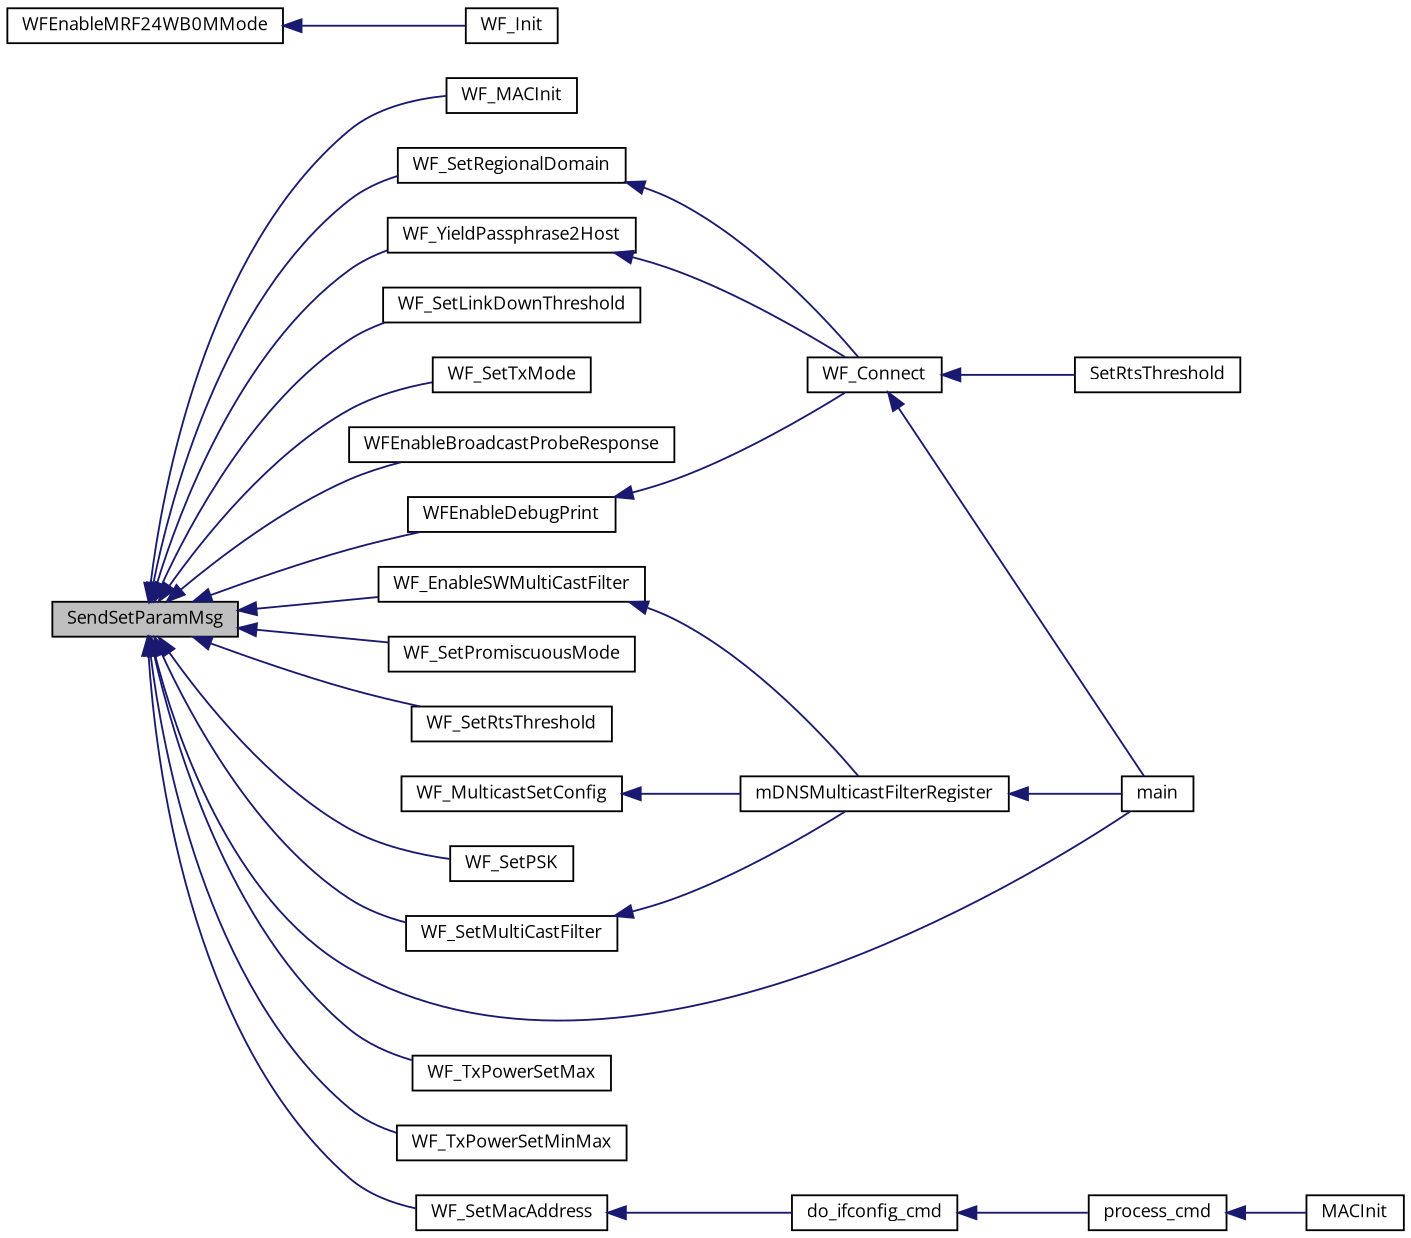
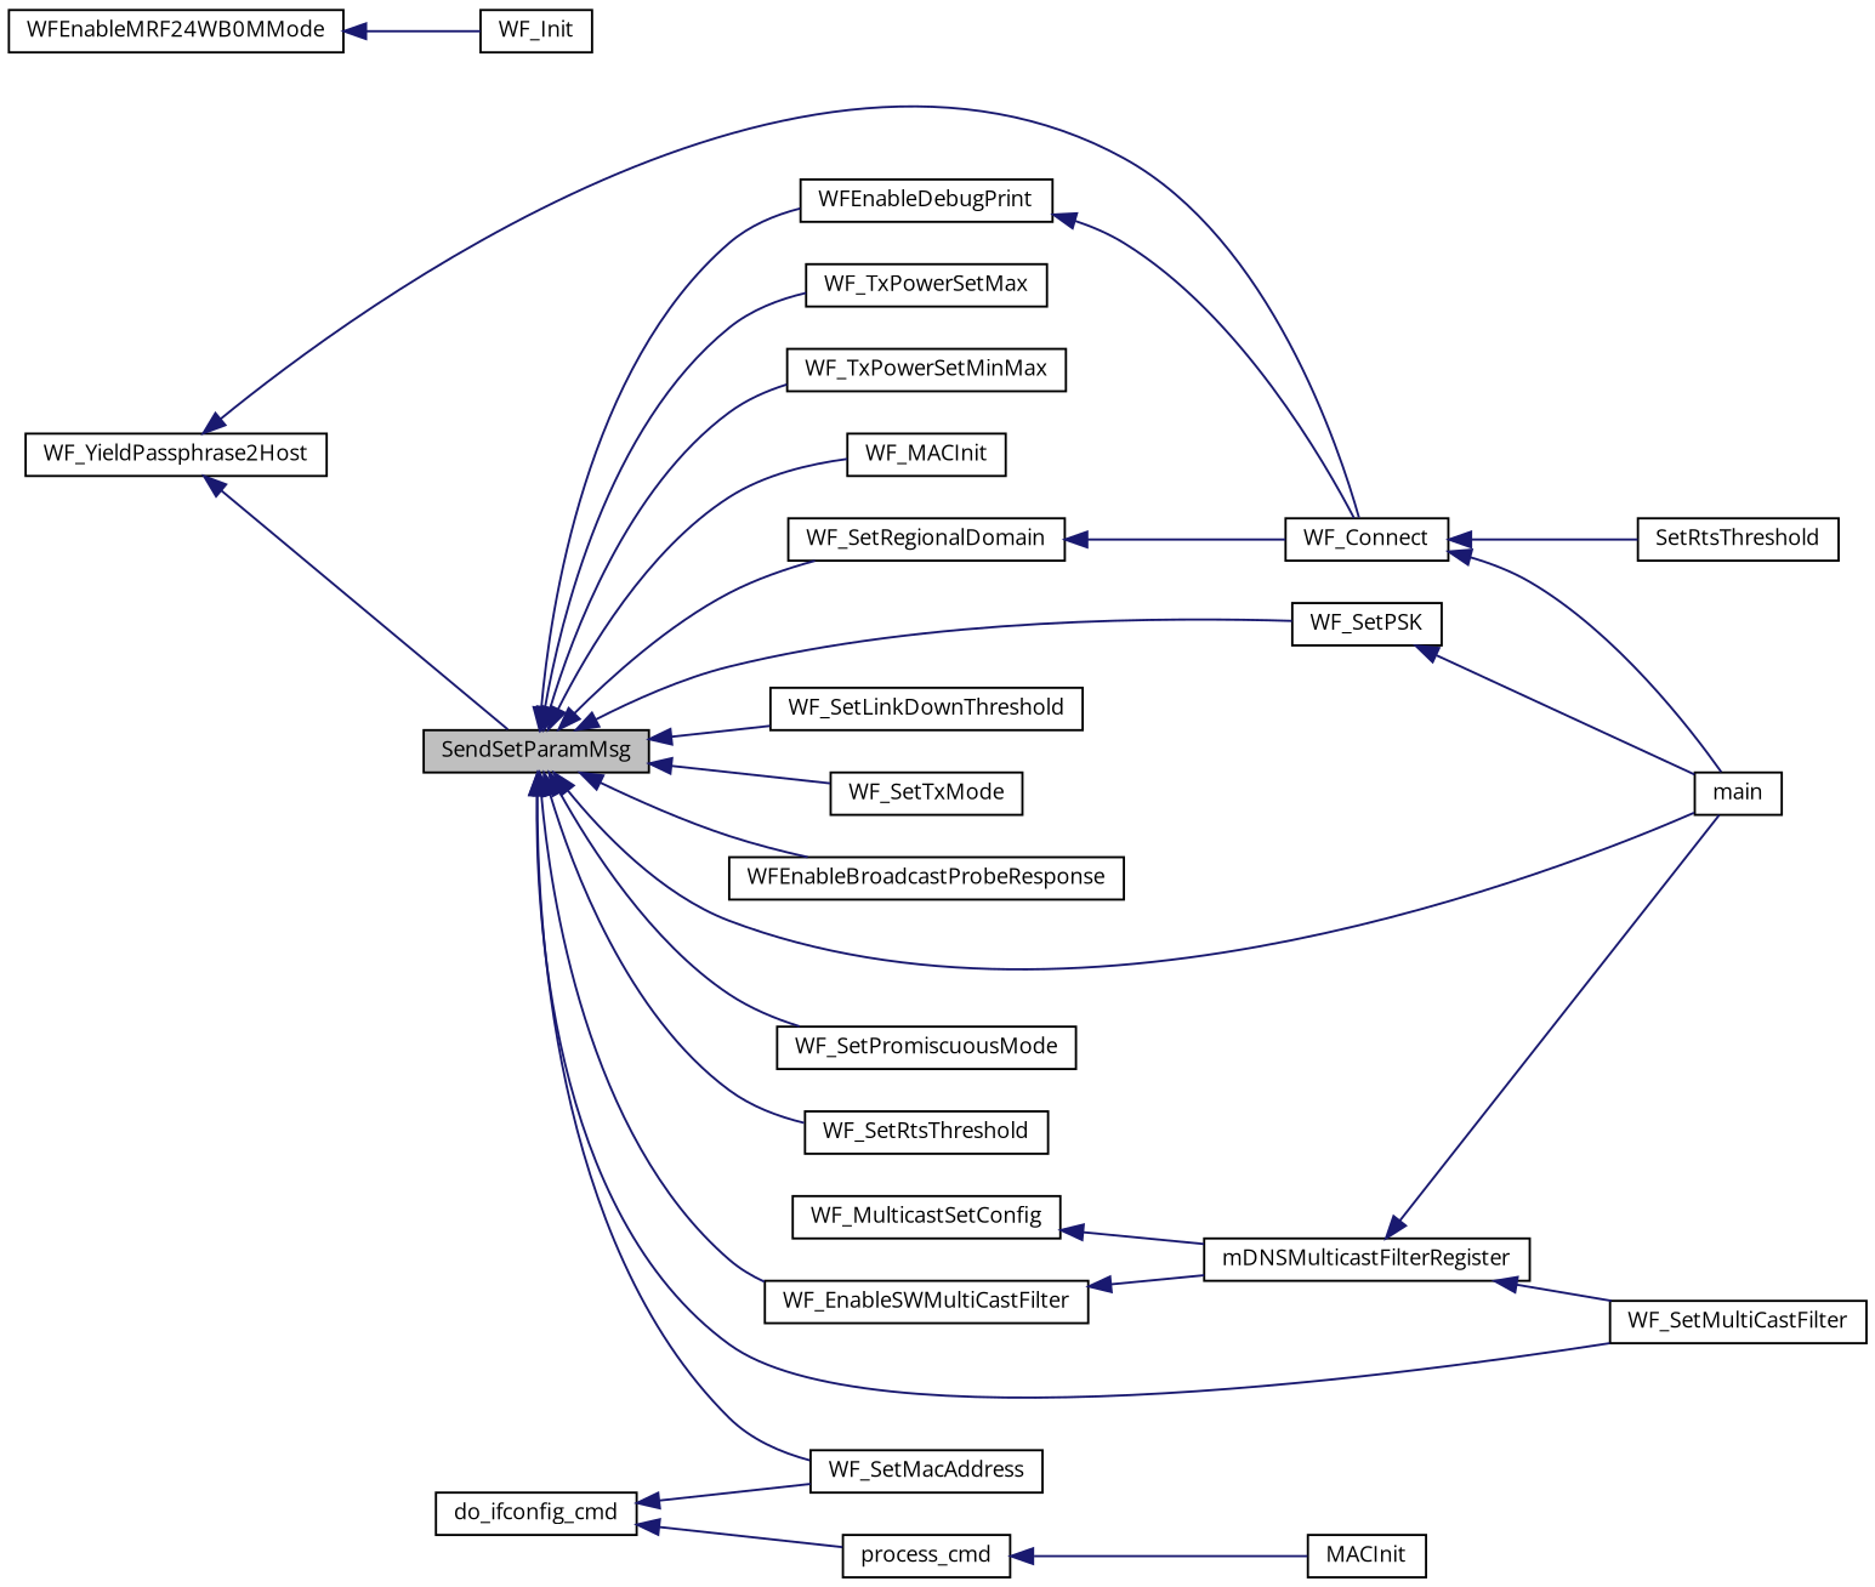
  digraph {
    fontname="Open Sans"
    rankdir=LR
    node [color=black fillcolor=white fontname="Open Sans" fontsize=10 shape=record style=filled]
    edge [color=midnightblue dir=back fontname="Open Sans" fontsize=10 labelfontname=Helvetica labelfontsize=10 style=solid]
    n1 [fillcolor=grey75 fontcolor=black height=0.2 label=SendSetParamMsg width=0.4]
    n2 [height=0.2 label=WFEnableDebugPrint width=0.4]
    n3 [height=0.2 label=main width=0.4]
    n4 [height=0.2 label=WF_SetLinkDownThreshold width=0.4]
    n5 [height=0.2 label=WF_SetTxMode width=0.4]
    n6 [height=0.2 label=WFEnableBroadcastProbeResponse width=0.4]
    n7 [height=0.2 label=WF_SetMacAddress width=0.4]
    n8 [height=0.2 label=WF_SetRegionalDomain width=0.4]
    n9 [height=0.2 label=WF_SetPromiscuousMode width=0.4]
    n10 [height=0.2 label=WF_SetRtsThreshold width=0.4]
    n11 [height=0.2 label=WF_YieldPassphrase2Host width=0.4]
    n12 [height=0.2 label=WF_SetPSK width=0.4]
    n13 [height=0.2 label=WF_SetMultiCastFilter width=0.4]
    n14 [height=0.2 label=WF_EnableSWMultiCastFilter width=0.4]
    n15 [height=0.2 label=WF_TxPowerSetMax width=0.4]
    n16 [height=0.2 label=WF_TxPowerSetMinMax width=0.4]
    n17 [height=0.2 label=WF_MACInit width=0.4]
    n18 [height=0.2 label=WFEnableMRF24WB0MMode width=0.4]
    n19 [height=0.2 label=WF_Init width=0.4]
    n20 [height=0.2 label=WF_Connect width=0.4]
    n21 [height=0.2 label=do_ifconfig_cmd width=0.4]
    n22 [height=0.2 label=WF_MulticastSetConfig width=0.4]
    n23 [height=0.2 label=mDNSMulticastFilterRegister width=0.4]
    n24 [height=0.2 label=MACInit width=0.4]
    n25 [height=0.2 label=SetRtsThreshold width=0.4]
    n26 [height=0.2 label=process_cmd width=0.4]
    n1 -> n2
    n1 -> n3
    n1 -> n4
    n1 -> n5
    n1 -> n6
    n1 -> n7
    n1 -> n8
    n1 -> n9
    n1 -> n10
-   n1 -> n11
+   n11 -> n1
    n1 -> n12
    n1 -> n13
    n1 -> n14
    n1 -> n15
    n1 -> n16
    n1 -> n17
    n2 -> n20
-   n7 -> n21
+   n21 -> n7
    n8 -> n20
    n11 -> n20
-   n13 -> n23
+   n12 -> n3
+   n23 -> n13
    n14 -> n23
    n18 -> n19
    n20 -> n3
    n20 -> n25
    n21 -> n26
    n22 -> n23
    n23 -> n3
    n26 -> n24
  }
